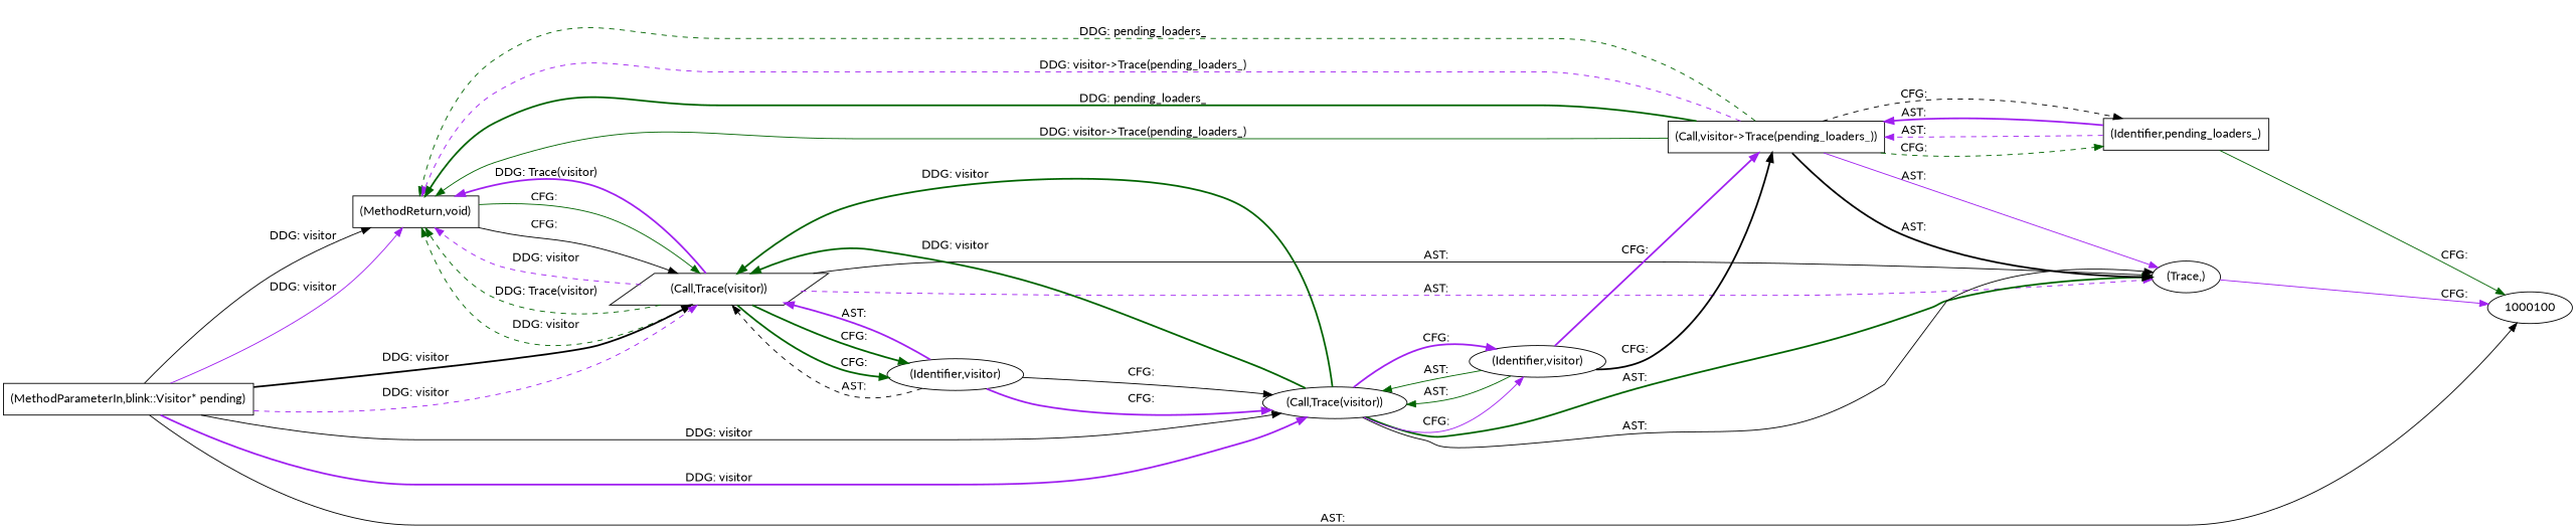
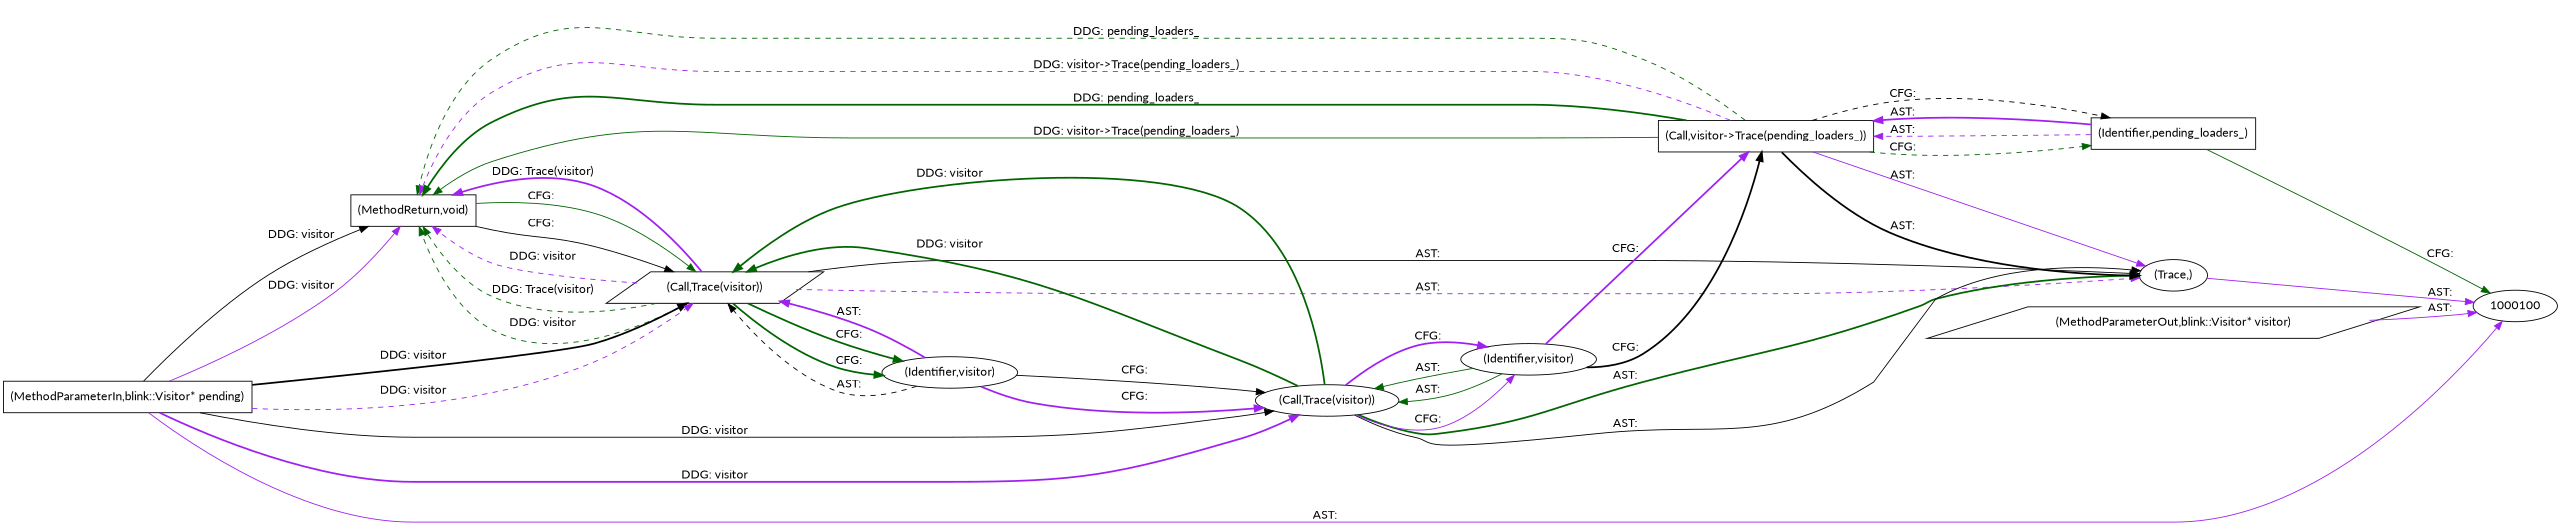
  digraph {
    fontname=Lato
    rankdir=LR
    node [fontname=Lato shape=ellipse]
    edge [color=purple fontname=Lato style=solid]
    n1 [label="(MethodReturn,void)" shape=box]
    n2 [label="(Call,Trace(visitor))" shape=parallelogram]
    n3 [label="(Trace,)"]
    n4 [label="(Identifier,visitor)"]
    n5 [label="(MethodParameterIn,blink::Visitor* pending)" shape=box]
    1000100
    n7 [label="(Call,Trace(visitor))"]
    n8 [label="(Identifier,visitor)"]
+   n9 [label="(MethodParameterOut,blink::Visitor* visitor)" shape=parallelogram]
    n10 [label="(Identifier,pending_loaders_)" shape=box]
    n11 [label="(Call,visitor->Trace(pending_loaders_))" shape=box]
    n1 -> n2 [color=darkgreen label="CFG: "]
    n1 -> n2 [color=black label="CFG: "]
    n2 -> n1 [label="DDG: visitor" style=dashed]
    n2 -> n1 [color=darkgreen label="DDG: Trace(visitor)" style=dashed]
    n2 -> n1 [color=darkgreen label="DDG: visitor" style=dashed]
    n2 -> n1 [label="DDG: Trace(visitor)" style=bold]
    n2 -> n3 [color=black label="AST: "]
    n2 -> n3 [label="AST: " style=dashed]
    n2 -> n4 [color=darkgreen label="CFG: " style=bold]
    n2 -> n4 [color=darkgreen label="CFG: " style=bold]
-   n3 -> 1000100 [label="CFG: "]
+   n3 -> 1000100 [label="AST: "]
    n4 -> n2 [color=black label="AST: " style=dashed]
    n4 -> n2 [label="AST: " style=bold]
    n4 -> n7 [label="CFG: " style=bold]
    n4 -> n7 [color=black label="CFG: "]
    n5 -> n1 [color=black label="DDG: visitor"]
    n5 -> n1 [label="DDG: visitor"]
    n5 -> n2 [color=black label="DDG: visitor" style=bold]
    n5 -> n2 [label="DDG: visitor" style=dashed]
-   n5 -> 1000100 [color=black label="AST: "]
+   n5 -> 1000100 [label="AST: "]
    n5 -> n7 [color=black label="DDG: visitor"]
    n5 -> n7 [label="DDG: visitor" style=bold]
    n7 -> n2 [color=darkgreen label="DDG: visitor" style=bold]
    n7 -> n2 [color=darkgreen label="DDG: visitor" style=bold]
    n7 -> n3 [color=darkgreen label="AST: " style=bold]
    n7 -> n3 [color=black label="AST: "]
    n7 -> n8 [label="CFG: "]
    n7 -> n8 [label="CFG: " style=bold]
    n8 -> n7 [color=darkgreen label="AST: "]
    n8 -> n7 [color=darkgreen label="AST: "]
    n8 -> n11 [color=black label="CFG: " style=bold]
    n8 -> n11 [label="CFG: " style=bold]
+   n9 -> 1000100 [label="AST: "]
    n10 -> 1000100 [color=darkgreen label="CFG: "]
    n10 -> n11 [label="AST: " style=bold]
    n10 -> n11 [label="AST: " style=dashed]
    n11 -> n1 [color=darkgreen label="DDG: pending_loaders_" style=dashed]
    n11 -> n1 [label="DDG: visitor->Trace(pending_loaders_)" style=dashed]
    n11 -> n1 [color=darkgreen label="DDG: pending_loaders_" style=bold]
    n11 -> n1 [color=darkgreen label="DDG: visitor->Trace(pending_loaders_)"]
    n11 -> n3 [color=black label="AST: " style=bold]
    n11 -> n3 [label="AST: "]
    n11 -> n10 [color=darkgreen label="CFG: " style=dashed]
    n11 -> n10 [color=black label="CFG: " style=dashed]
  }
